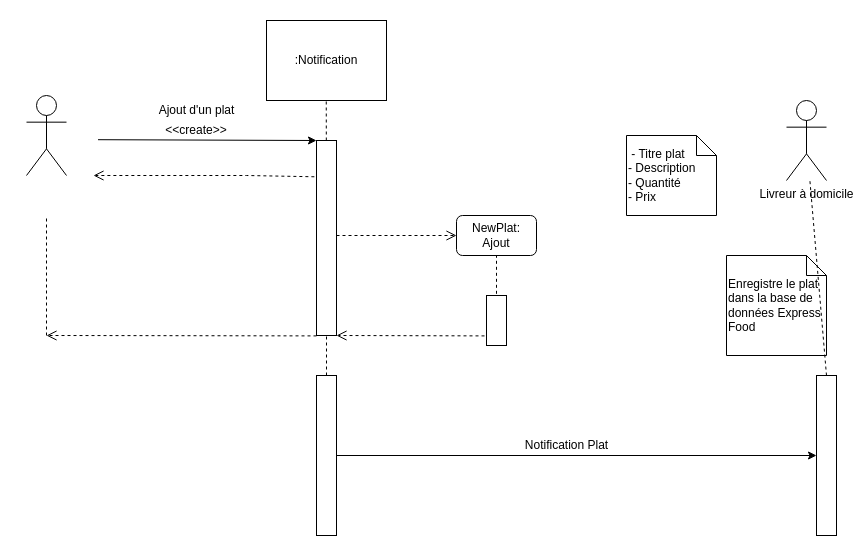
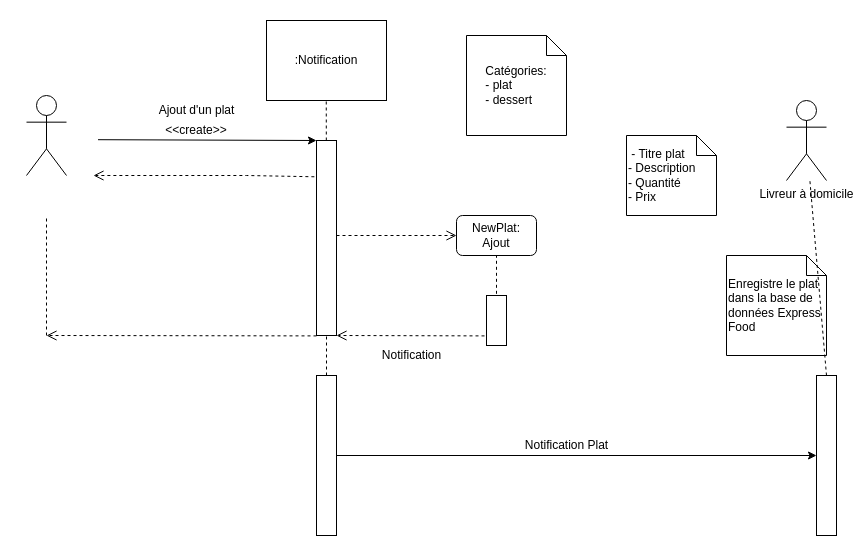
  <mxCell id="0" />
  <mxCell id="1" parent="0" />
  <mxCell id="2" value="&lt;font style=&quot;font-size: 12px&quot; face=&quot;Helvetica&quot; color=&quot;#ffffff&quot;&gt;&lt;span id=&quot;docs-internal-guid-d50050bc-7fff-994a-3e60-8d328730251a&quot; style=&quot;background-color: transparent ; font-style: normal ; font-variant: normal ; text-decoration: none ; vertical-align: baseline&quot;&gt;chef expérimenté&lt;/span&gt;&lt;/font&gt;" style="shape=umlActor;verticalLabelPosition=bottom;verticalAlign=top;html=1;" parent="1" vertex="1"><mxGeometry x="20" y="95" width="40" height="80" as="geometry" /></mxCell>
  <mxCell id="3" value="&lt;div&gt;Livreur à domicile&lt;/div&gt;" style="shape=umlActor;verticalLabelPosition=bottom;verticalAlign=top;html=1;" parent="1" vertex="1"><mxGeometry x="780" y="100" width="40" height="80" as="geometry" /></mxCell>
  <mxCell id="4" value=":Notification" style="rounded=0;whiteSpace=wrap;html=1;" parent="1" vertex="1"><mxGeometry x="260" y="20" width="120" height="80" as="geometry" /></mxCell>
  <mxCell id="5" value="" style="endArrow=none;dashed=1;html=1;entryX=0.5;entryY=1;entryDx=0;entryDy=0;startArrow=none;" parent="1" source="7" edge="1"><mxGeometry width="50" height="50" relative="1" as="geometry"><mxPoint x="320.25" y="180" as="sourcePoint" /><mxPoint x="319.75" y="100" as="targetPoint" /></mxGeometry></mxCell>
  <mxCell id="6" value="" style="endArrow=classic;html=1;entryX=0;entryY=0;entryDx=0;entryDy=0;exitX=1.076;exitY=0.115;exitDx=0;exitDy=0;exitPerimeter=0;" parent="1" target="7" edge="1"><mxGeometry width="50" height="50" relative="1" as="geometry"><mxPoint x="91.52" y="139.2" as="sourcePoint" /><mxPoint x="300" y="140" as="targetPoint" /></mxGeometry></mxCell>
  <mxCell id="7" value="" style="rounded=0;whiteSpace=wrap;html=1;" parent="1" vertex="1"><mxGeometry x="310" y="140" width="20" height="195" as="geometry" /></mxCell>
  <mxCell id="8" value="&amp;lt;&amp;lt;create&amp;gt;&amp;gt;" style="text;html=1;strokeColor=none;fillColor=none;align=center;verticalAlign=middle;whiteSpace=wrap;rounded=0;" parent="1" vertex="1"><mxGeometry x="170" y="120" width="40" height="20" as="geometry" /></mxCell>
  <mxCell id="9" value="Ajout d'un plat" style="text;html=1;align=center;verticalAlign=middle;resizable=0;points=[];autosize=1;strokeColor=none;fillColor=none;" parent="1" vertex="1"><mxGeometry x="145" y="100" width="90" height="20" as="geometry" /></mxCell>
  <mxCell id="10" value="" style="endArrow=none;dashed=1;html=1;entryX=0.5;entryY=1;entryDx=0;entryDy=0;exitX=0.5;exitY=0;exitDx=0;exitDy=0;" parent="1" source="14" edge="1"><mxGeometry width="50" height="50" relative="1" as="geometry"><mxPoint x="320.6" y="329.79" as="sourcePoint" /><mxPoint x="320" y="335" as="targetPoint" /></mxGeometry></mxCell>
  <mxCell id="11" value="&lt;blockquote style=&quot;margin: 0 0 0 40px ; border: none ; padding: 0px&quot;&gt;&lt;/blockquote&gt;&amp;nbsp;- Titre plat&lt;br&gt;&lt;blockquote style=&quot;margin: 0 0 0 40px ; border: none ; padding: 0px&quot;&gt;&lt;/blockquote&gt;- Description&lt;br&gt;&lt;blockquote style=&quot;margin: 0 0 0 40px ; border: none ; padding: 0px&quot;&gt;&lt;/blockquote&gt;- Quantité&lt;br&gt;- Prix" style="shape=note;size=20;whiteSpace=wrap;html=1;align=left;" parent="1" vertex="1"><mxGeometry x="620" y="135" width="90" height="80" as="geometry" /></mxCell>
+ <mxCell id="12" value="Catégories:&lt;br&gt;&lt;div style=&quot;text-align: left&quot;&gt;&lt;span&gt;- plat&lt;/span&gt;&lt;/div&gt;&lt;div style=&quot;text-align: left&quot;&gt;&lt;span&gt;- dessert&lt;/span&gt;&lt;/div&gt;" style="shape=note;size=20;whiteSpace=wrap;html=1;" parent="1" vertex="1"><mxGeometry x="460" y="35" width="100" height="100" as="geometry" /></mxCell>
  <mxCell id="13" value="Enregistre le plat dans la base de données Express Food&lt;blockquote style=&quot;margin: 0 0 0 40px ; border: none ; padding: 0px&quot;&gt;&lt;/blockquote&gt;" style="shape=note;size=20;whiteSpace=wrap;html=1;align=left;" parent="1" vertex="1"><mxGeometry x="720" y="255" width="100" height="100" as="geometry" /></mxCell>
  <mxCell id="14" value="" style="rounded=0;whiteSpace=wrap;html=1;" parent="1" vertex="1"><mxGeometry x="310" y="375" width="20" height="160" as="geometry" /></mxCell>
  <mxCell id="15" value="" style="rounded=0;whiteSpace=wrap;html=1;" parent="1" vertex="1"><mxGeometry x="810" y="375" width="20" height="160" as="geometry" /></mxCell>
  <mxCell id="16" value="" style="endArrow=none;dashed=1;html=1;exitX=0.5;exitY=0;exitDx=0;exitDy=0;" parent="1" source="15" target="3" edge="1"><mxGeometry width="50" height="50" relative="1" as="geometry"><mxPoint x="819.41" y="355" as="sourcePoint" /><mxPoint x="819.41" y="255" as="targetPoint" /></mxGeometry></mxCell>
  <mxCell id="17" value="" style="endArrow=classic;html=1;exitX=1;exitY=0.5;exitDx=0;exitDy=0;entryX=0;entryY=0.5;entryDx=0;entryDy=0;" parent="1" source="14" target="15" edge="1"><mxGeometry width="50" height="50" relative="1" as="geometry"><mxPoint x="350" y="495" as="sourcePoint" /><mxPoint x="760" y="495" as="targetPoint" /><Array as="points" /></mxGeometry></mxCell>
  <mxCell id="18" value="" style="rounded=0;whiteSpace=wrap;html=1;" parent="1" vertex="1"><mxGeometry x="480" y="295" width="20" height="50" as="geometry" /></mxCell>
  <mxCell id="19" value="" style="endArrow=none;dashed=1;html=1;entryX=0.5;entryY=1;entryDx=0;entryDy=0;exitX=0.5;exitY=-0.034;exitDx=0;exitDy=0;exitPerimeter=0;" parent="1" source="18" target="20" edge="1"><mxGeometry width="50" height="50" relative="1" as="geometry"><mxPoint x="480" y="285" as="sourcePoint" /><mxPoint x="489.7" y="220.21" as="targetPoint" /></mxGeometry></mxCell>
  <mxCell id="20" value="NewPlat: Ajout" style="rounded=1;whiteSpace=wrap;html=1;" parent="1" vertex="1"><mxGeometry x="450" y="215" width="80" height="40" as="geometry" /></mxCell>
  <mxCell id="21" value="Notification Plat" style="text;html=1;align=center;verticalAlign=middle;resizable=0;points=[];autosize=1;strokeColor=none;fillColor=none;" parent="1" vertex="1"><mxGeometry x="510" y="435" width="100" height="20" as="geometry" /></mxCell>
  <mxCell id="22" value="" style="endArrow=none;dashed=1;html=1;" parent="1" edge="1"><mxGeometry width="50" height="50" relative="1" as="geometry"><mxPoint x="40" y="335" as="sourcePoint" /><mxPoint x="40" y="215" as="targetPoint" /></mxGeometry></mxCell>
  <mxCell id="23" value="" style="html=1;verticalAlign=bottom;endArrow=open;dashed=1;endSize=8;rounded=0;entryX=1;entryY=1;entryDx=0;entryDy=0;exitX=-0.1;exitY=0.808;exitDx=0;exitDy=0;exitPerimeter=0;" parent="1" source="18" edge="1"><mxGeometry relative="1" as="geometry"><mxPoint x="470" y="335" as="sourcePoint" /><mxPoint x="330" y="335" as="targetPoint" /></mxGeometry></mxCell>
  <mxCell id="24" value="" style="html=1;verticalAlign=bottom;endArrow=open;dashed=1;endSize=8;rounded=0;entryX=0;entryY=0.5;entryDx=0;entryDy=0;exitX=1;exitY=0;exitDx=0;exitDy=0;" parent="1" target="20" edge="1"><mxGeometry relative="1" as="geometry"><mxPoint x="330" y="235" as="sourcePoint" /><mxPoint x="400" y="235" as="targetPoint" /></mxGeometry></mxCell>
  <mxCell id="25" value="" style="html=1;verticalAlign=bottom;endArrow=open;dashed=1;endSize=8;rounded=0;entryX=1;entryY=1;entryDx=0;entryDy=0;exitX=-0.107;exitY=0.186;exitDx=0;exitDy=0;exitPerimeter=0;" edge="1" parent="1" source="7"><mxGeometry relative="1" as="geometry"><mxPoint x="235" y="175.4" as="sourcePoint" /><mxPoint x="87" y="175" as="targetPoint" /><Array as="points"><mxPoint x="240" y="175" /></Array></mxGeometry></mxCell>
+ <mxCell id="26" value="Notification" style="text;html=1;align=center;verticalAlign=middle;resizable=0;points=[];autosize=1;strokeColor=none;fillColor=none;" vertex="1" parent="1"><mxGeometry x="370" y="345" width="70" height="20" as="geometry" /></mxCell>
  <mxCell id="27" value="" style="html=1;verticalAlign=bottom;endArrow=open;dashed=1;endSize=8;rounded=0;exitX=-0.1;exitY=0.808;exitDx=0;exitDy=0;exitPerimeter=0;" edge="1" parent="1"><mxGeometry relative="1" as="geometry"><mxPoint x="310" y="335.4" as="sourcePoint" /><mxPoint x="40" y="335" as="targetPoint" /></mxGeometry></mxCell>
